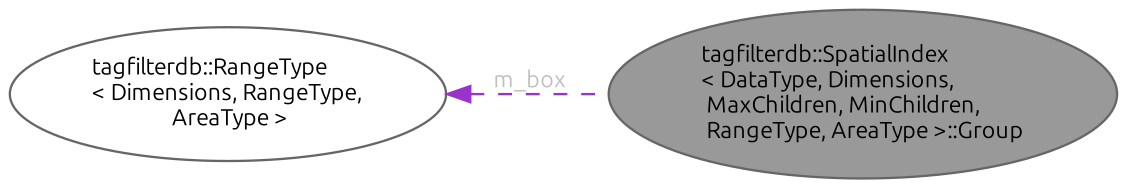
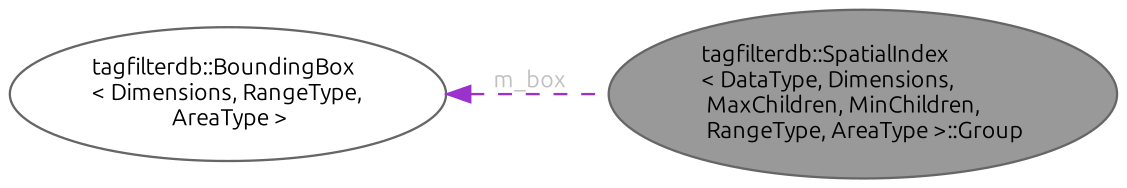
  digraph {
    rankdir=LR
    fontname=Ubuntu
    node [color=gray40 fontname=Ubuntu fontsize=10 shape=ellipse style=filled]
    n1 [fillcolor=grey60 fontcolor=black height=0.2 label="tagfilterdb::SpatialIndex\l\< DataType, Dimensions,\l MaxChildren, MinChildren,\l RangeType, AreaType \>::Group" width=0.4]
-   n2 [fillcolor=white height=0.2 label="tagfilterdb::RangeType\l\< Dimensions, RangeType,\l AreaType \>" width=0.4]
+   n2 [fillcolor=white height=0.2 label="tagfilterdb::BoundingBox\l\< Dimensions, RangeType,\l AreaType \>" width=0.4]
    n2 -> n1 [color=darkorchid3 dir=back fontcolor=grey fontname=Ubuntu fontsize=10 label=" m_box" labelfontname=Helvetica labelfontsize=10 style=dashed]
  }
